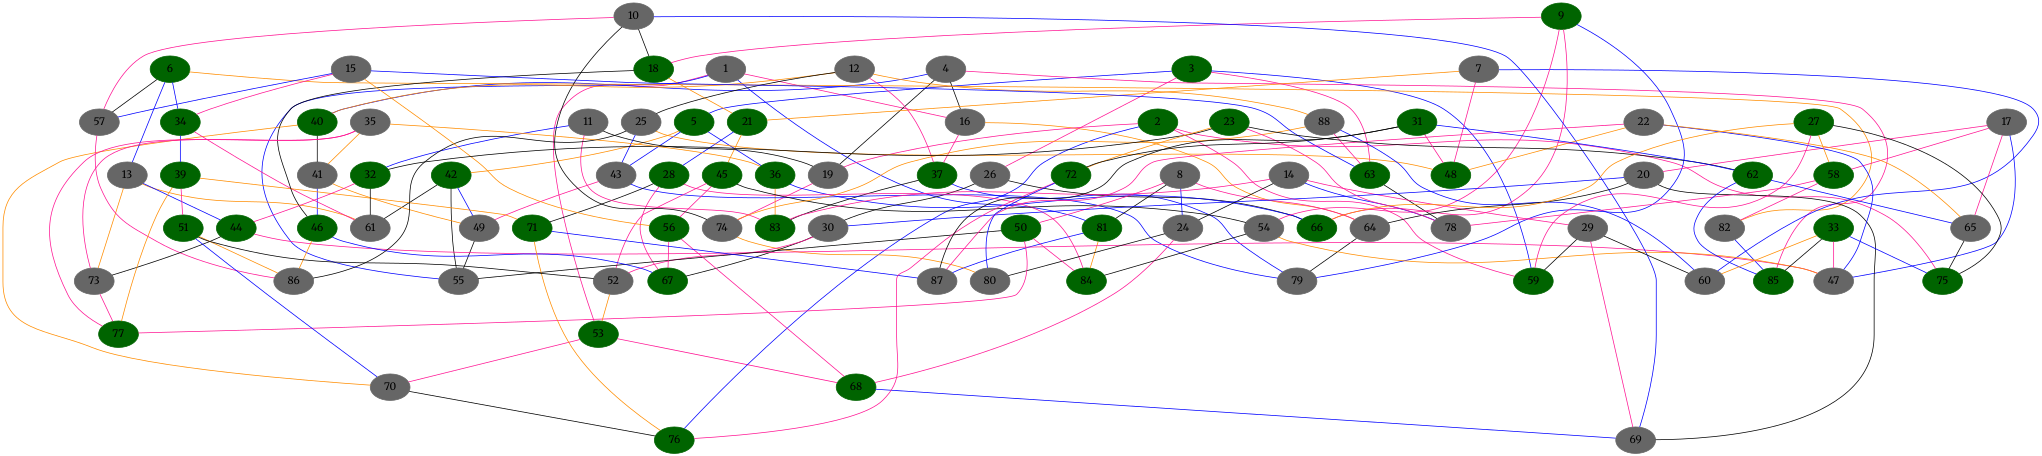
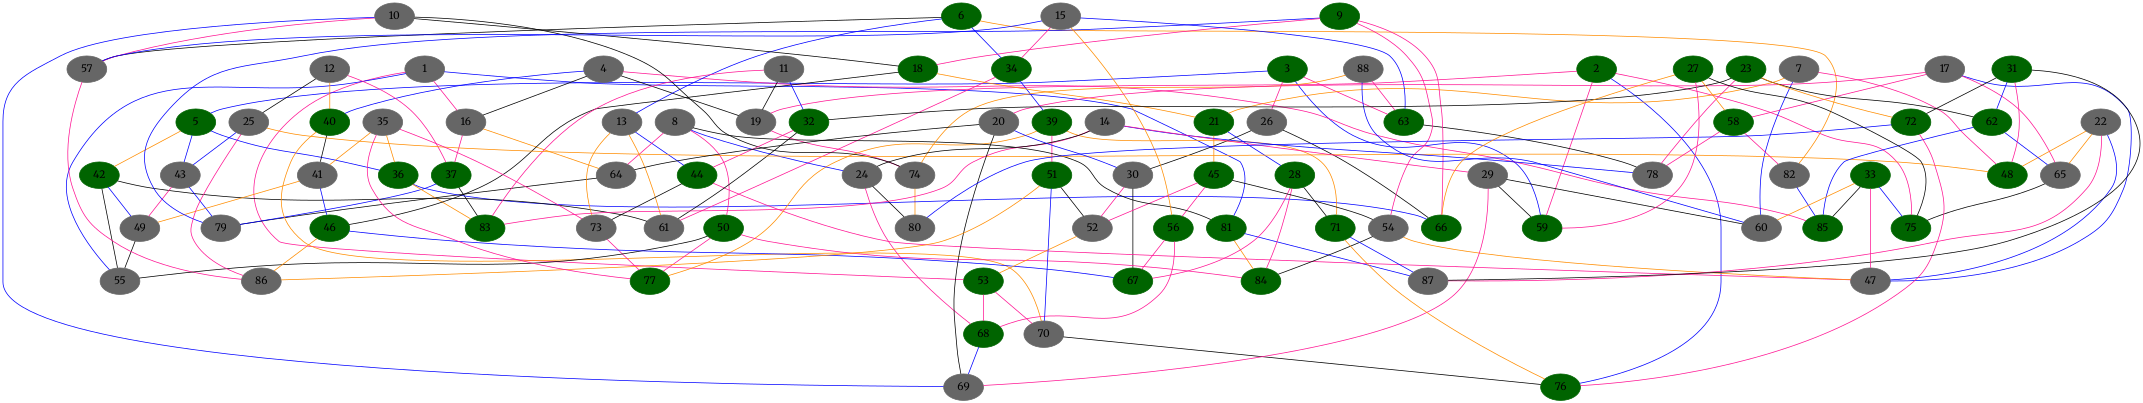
  graph {
    fontname=Merriweather
    node [color=gray40 fontname=Merriweather style=filled]
    edge [color=deeppink fontname=Merriweather]
    1
    16
    53 [color=darkgreen]
    55
    81 [color=darkgreen]
    64
    37 [color=darkgreen]
    68 [color=darkgreen]
    70
    87
    84 [color=darkgreen]
    2 [color=darkgreen]
    19
    59 [color=darkgreen]
    75 [color=darkgreen]
    76 [color=darkgreen]
    74
    3 [color=darkgreen]
    5 [color=darkgreen]
    26
    63 [color=darkgreen]
    36 [color=darkgreen]
    42 [color=darkgreen]
    43
    66 [color=darkgreen]
    30
    78
    4
    40 [color=darkgreen]
    85 [color=darkgreen]
    41
    83 [color=darkgreen]
    61
    49
    79
    6 [color=darkgreen]
    13
    34 [color=darkgreen]
    57
    82
    44 [color=darkgreen]
    73
    39 [color=darkgreen]
    86
    21 [color=darkgreen]
    7
    48 [color=darkgreen]
    60
    28 [color=darkgreen]
    45 [color=darkgreen]
    8
    24
    50 [color=darkgreen]
    80
    77 [color=darkgreen]
    9 [color=darkgreen]
    18 [color=darkgreen]
    54
    46 [color=darkgreen]
    47
    10
    69
    11
    32 [color=darkgreen]
    12
    25
    n67 [label=88]
    14
    29
    15
    56 [color=darkgreen]
    67 [color=darkgreen]
    17
    20
    58 [color=darkgreen]
    65
    52
    71 [color=darkgreen]
    22
    23 [color=darkgreen]
    62 [color=darkgreen]
    72 [color=darkgreen]
    27 [color=darkgreen]
    31 [color=darkgreen]
    33 [color=darkgreen]
    51 [color=darkgreen]
    35
    1 -- 16
    1 -- 53
    1 -- 55 [color=blue]
    1 -- 81 [color=blue]
    16 -- 64 [color=darkorange]
    16 -- 37
    53 -- 68
    53 -- 70
    81 -- 87 [color=blue]
    81 -- 84 [color=darkorange]
    64 -- 79 [color=black]
    37 -- 83 [color=black]
    37 -- 79 [color=blue]
    68 -- 69 [color=blue]
    70 -- 76 [color=black]
    2 -- 19
    2 -- 59
    2 -- 75
    2 -- 76 [color=blue]
    19 -- 74
    74 -- 80 [color=darkorange]
    3 -- 59 [color=blue]
    3 -- 5 [color=blue]
    3 -- 26
    3 -- 63
    5 -- 36 [color=blue]
    5 -- 42 [color=darkorange]
    5 -- 43 [color=blue]
    26 -- 66 [color=black]
    26 -- 30 [color=black]
    63 -- 78 [color=black]
    36 -- 66 [color=blue]
    36 -- 83 [color=darkorange]
    42 -- 55 [color=black]
    42 -- 61 [color=black]
    42 -- 49 [color=blue]
    43 -- 49
    43 -- 79 [color=blue]
    30 -- 67 [color=black]
    30 -- 52
    4 -- 16 [color=black]
    4 -- 19 [color=black]
    4 -- 40 [color=blue]
    4 -- 85
    40 -- 70 [color=darkorange]
    40 -- 41 [color=black]
    41 -- 49 [color=darkorange]
    41 -- 46 [color=blue]
    49 -- 55 [color=black]
    6 -- 13 [color=blue]
    6 -- 34 [color=blue]
    6 -- 57 [color=black]
    6 -- 82 [color=darkorange]
    13 -- 61 [color=darkorange]
    13 -- 44 [color=blue]
    13 -- 73 [color=darkorange]
    34 -- 61
    34 -- 39 [color=blue]
    57 -- 86
    82 -- 85 [color=blue]
    44 -- 73 [color=black]
    44 -- 47
    73 -- 77
    39 -- 77 [color=darkorange]
    39 -- 71 [color=darkorange]
    39 -- 51
    21 -- 28 [color=blue]
    21 -- 45 [color=darkorange]
    7 -- 21 [color=darkorange]
    7 -- 48
    7 -- 60 [color=blue]
    28 -- 84
    28 -- 67
    28 -- 71 [color=black]
    45 -- 54 [color=black]
    45 -- 56
    45 -- 52
    8 -- 81 [color=black]
    8 -- 64
    8 -- 24 [color=blue]
    8 -- 50
    24 -- 68
    24 -- 80 [color=black]
    50 -- 55 [color=black]
    50 -- 84
    50 -- 77
    9 -- 66
    9 -- 79 [color=blue]
    9 -- 18
    9 -- 54
    18 -- 21 [color=darkorange]
    18 -- 46 [color=black]
    54 -- 84 [color=black]
    54 -- 47 [color=darkorange]
    46 -- 86 [color=darkorange]
    46 -- 67 [color=blue]
    10 -- 74 [color=black]
    10 -- 57
    10 -- 18 [color=black]
    10 -- 69 [color=blue]
    11 -- 19 [color=black]
    11 -- 83
    11 -- 32 [color=blue]
    32 -- 61 [color=black]
    32 -- 44
    12 -- 37
    12 -- 40 [color=darkorange]
    12 -- 25 [color=black]
-   12 -- n67 [color=darkorange]
    25 -- 43 [color=blue]
-   25 -- 86 [color=black]
+   25 -- 86
    25 -- 48 [color=darkorange]
    n67 -- 74 [color=darkorange]
    n67 -- 63
    n67 -- 60 [color=blue]
    14 -- 78 [color=blue]
    14 -- 83
    14 -- 24 [color=black]
    14 -- 29
    29 -- 59 [color=black]
    29 -- 60 [color=black]
    29 -- 69
    15 -- 63 [color=blue]
    15 -- 34
    15 -- 57 [color=blue]
    15 -- 56 [color=darkorange]
    56 -- 68
    56 -- 67
    17 -- 47 [color=blue]
    17 -- 20
    17 -- 58
    17 -- 65
    20 -- 64 [color=black]
    20 -- 30 [color=blue]
    20 -- 69 [color=black]
    58 -- 78
    58 -- 82
    65 -- 75 [color=black]
    52 -- 53 [color=darkorange]
    71 -- 87 [color=blue]
    71 -- 76 [color=darkorange]
    22 -- 87
    22 -- 48 [color=darkorange]
    22 -- 47 [color=blue]
    22 -- 65 [color=darkorange]
    23 -- 78
    23 -- 32 [color=black]
    23 -- 62 [color=black]
    23 -- 72 [color=darkorange]
    62 -- 85 [color=blue]
    62 -- 65 [color=blue]
    72 -- 76
    72 -- 80 [color=blue]
    27 -- 59
    27 -- 75 [color=black]
    27 -- 66 [color=darkorange]
    27 -- 58 [color=darkorange]
    31 -- 87 [color=black]
    31 -- 48
    31 -- 62 [color=blue]
    31 -- 72 [color=black]
    33 -- 75 [color=blue]
    33 -- 85 [color=black]
    33 -- 60 [color=darkorange]
    33 -- 47
    51 -- 70 [color=blue]
    51 -- 86 [color=darkorange]
    51 -- 52 [color=black]
    35 -- 36 [color=darkorange]
    35 -- 41 [color=darkorange]
    35 -- 73
    35 -- 77
  }
